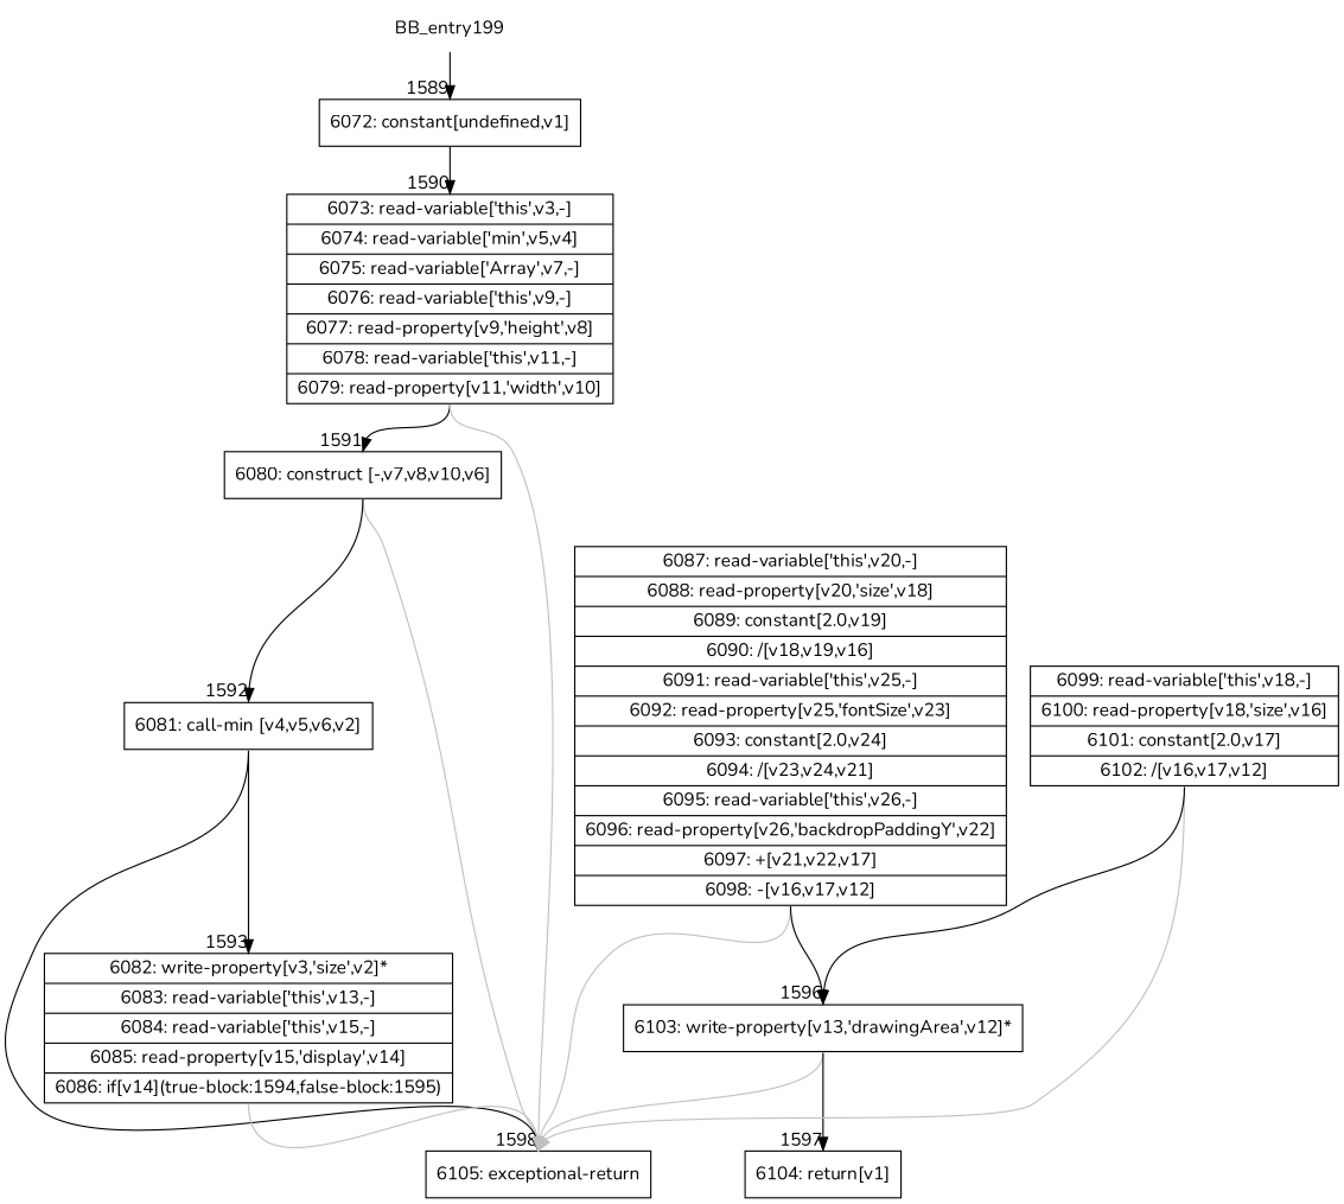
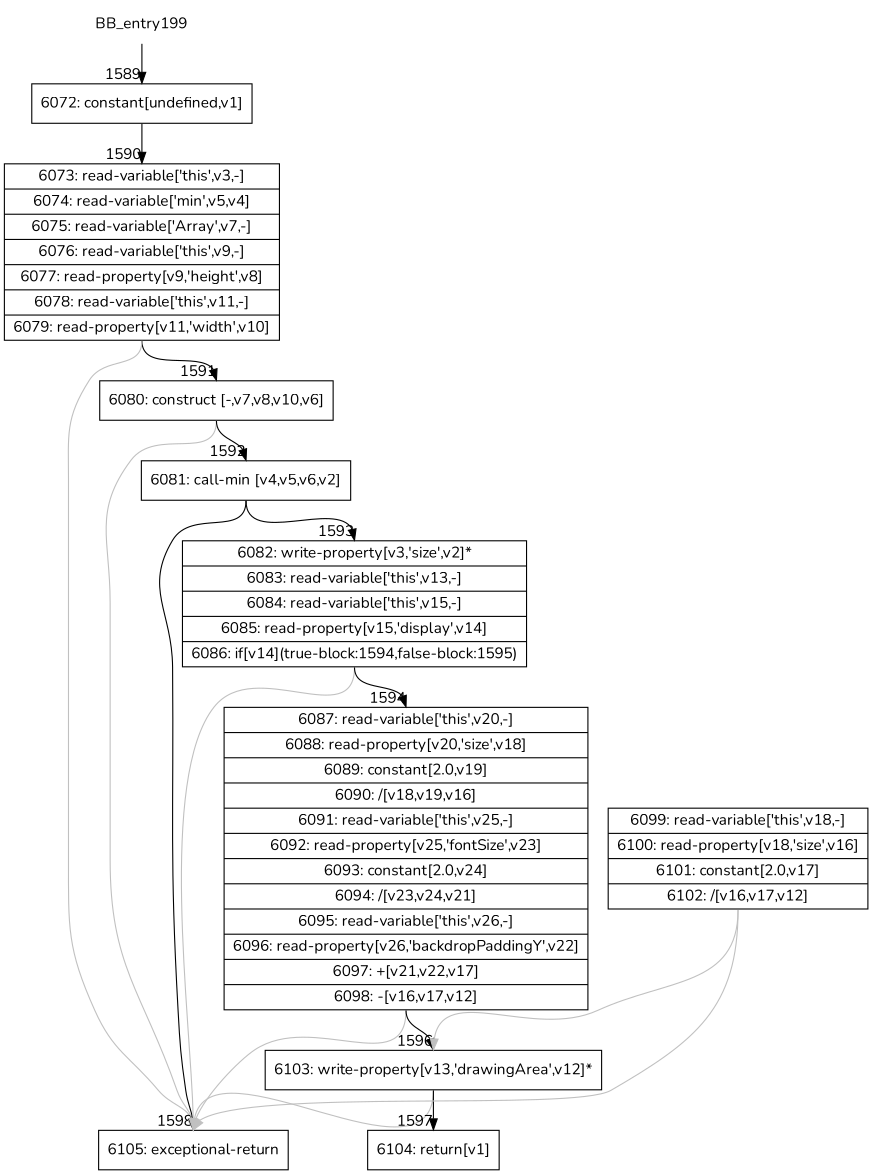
  digraph {
    fontname=Nunito
    rankdir=TD
    node [fontname=Nunito shape=record]
    edge [fontname=Nunito headport=n tailport=s]
    n1 [label=BB_entry199 shape=none]
    n2 [label="{6072: constant[undefined,v1]}"]
    n3 [label="{6073: read-variable['this',v3,-]|6074: read-variable['min',v5,v4]|6075: read-variable['Array',v7,-]|6076: read-variable['this',v9,-]|6077: read-property[v9,'height',v8]|6078: read-variable['this',v11,-]|6079: read-property[v11,'width',v10]}"]
    n4 [label="{6080: construct [-,v7,v8,v10,v6]}"]
    n5 [label="{6105: exceptional-return}"]
    n6 [label="{6081: call-min [v4,v5,v6,v2]}"]
    n7 [label="{6082: write-property[v3,'size',v2]*|6083: read-variable['this',v13,-]|6084: read-variable['this',v15,-]|6085: read-property[v15,'display',v14]|6086: if[v14](true-block:1594,false-block:1595)}"]
    n8 [label="{6087: read-variable['this',v20,-]|6088: read-property[v20,'size',v18]|6089: constant[2.0,v19]|6090: /[v18,v19,v16]|6091: read-variable['this',v25,-]|6092: read-property[v25,'fontSize',v23]|6093: constant[2.0,v24]|6094: /[v23,v24,v21]|6095: read-variable['this',v26,-]|6096: read-property[v26,'backdropPaddingY',v22]|6097: +[v21,v22,v17]|6098: -[v16,v17,v12]}"]
    n9 [label="{6103: write-property[v13,'drawingArea',v12]*}"]
    n10 [label="{6099: read-variable['this',v18,-]|6100: read-property[v18,'size',v16]|6101: constant[2.0,v17]|6102: /[v16,v17,v12]}"]
    n11 [label="{6104: return[v1]}"]
    n1 -> n2 [headlabel="    1589"]
    n2 -> n3 [headlabel="      1590"]
    n3 -> n4 [headlabel="      1591"]
    n3 -> n5 [color=gray headlabel="      1598"]
    n4 -> n5 [color=gray]
    n4 -> n6 [headlabel="      1592"]
    n6 -> n5 [color=black]
    n6 -> n7 [headlabel="      1593"]
    n7 -> n5 [color=gray]
+   n7 -> n8 [headlabel="      1594"]
    n8 -> n5 [color=gray]
    n8 -> n9 [headlabel="      1596"]
    n9 -> n5 [color=gray]
    n9 -> n11 [headlabel="      1597"]
    n10 -> n5 [color=gray]
-   n10 -> n9
+   n10 -> n9 [color=gray]
  }
